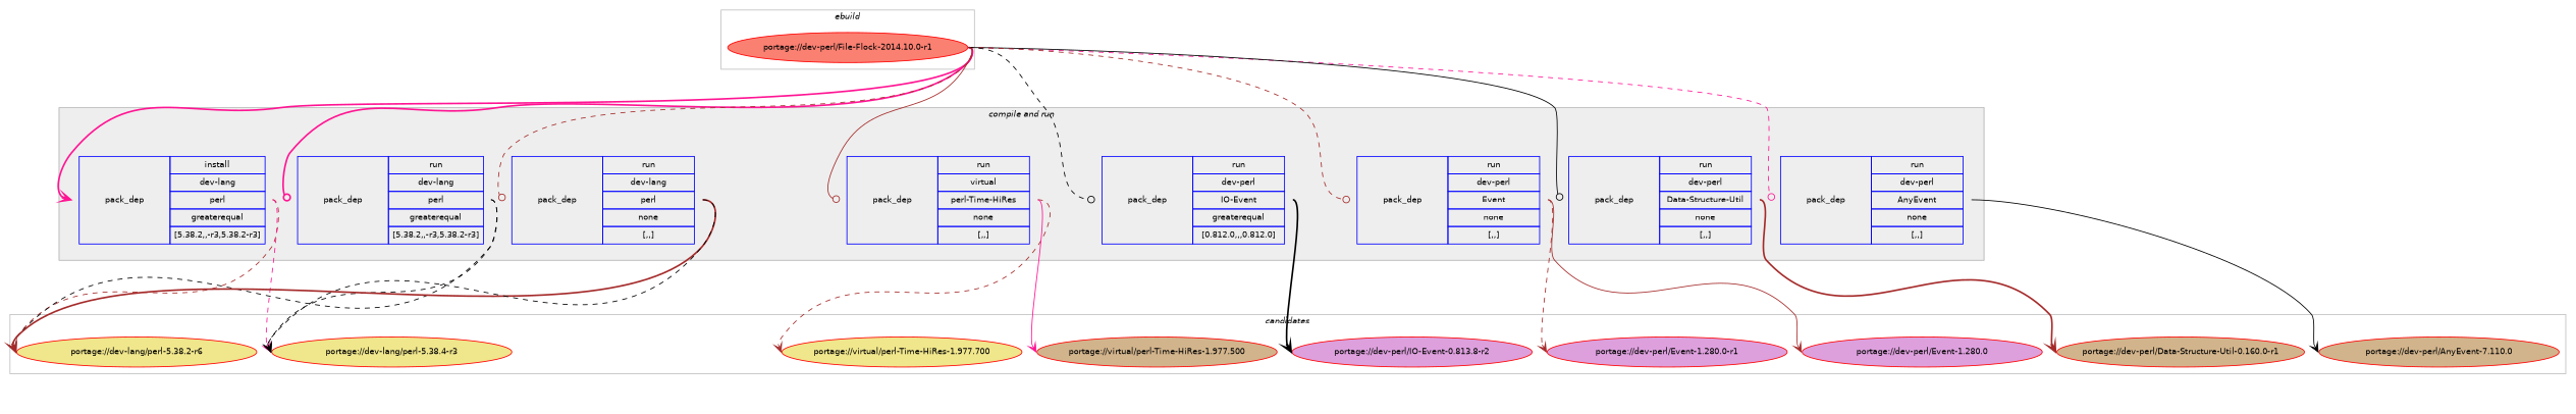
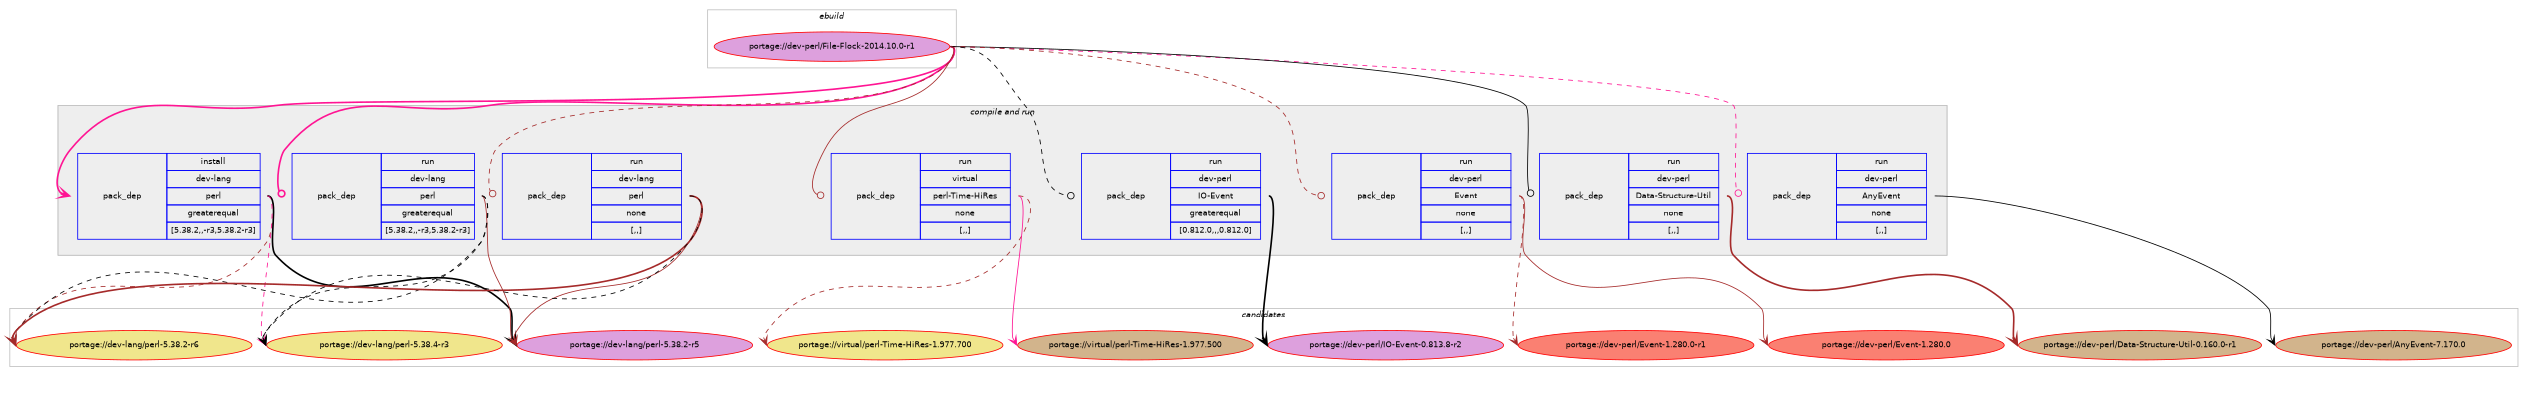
  digraph {
    compound=true
    concentrate=true
    fontname=Helvetica
    fontsize=10
    newrank=true
    rankdir=TB
    ranksep=1.5
    node [color=red fontname=Helvetica fontsize=10 style=filled]
    edge [arrowhead=vee color=brown headport=w style=dashed tailport=e weight=100]
-   n1 [fillcolor=salmon label="portage://dev-perl/File-Flock-2014.10.0-r1" width=4]
+   n1 [fillcolor=plum label="portage://dev-perl/File-Flock-2014.10.0-r1" width=4]
    n2 [color=blue label=<<TABLE BORDER="0" CELLBORDER="1" CELLSPACING="0" CELLPADDING="4" WIDTH="220"><TR><TD ROWSPAN="6" CELLPADDING="30">pack_dep</TD></TR><TR><TD WIDTH="110">install</TD></TR><TR><TD>dev-lang</TD></TR><TR><TD>perl</TD></TR><TR><TD>greaterequal</TD></TR><TR><TD>[5.38.2,,-r3,5.38.2-r3]</TD></TR></TABLE>> shape=none style=""]
    n3 [color=blue label=<<TABLE BORDER="0" CELLBORDER="1" CELLSPACING="0" CELLPADDING="4" WIDTH="220"><TR><TD ROWSPAN="6" CELLPADDING="30">pack_dep</TD></TR><TR><TD WIDTH="110">run</TD></TR><TR><TD>dev-lang</TD></TR><TR><TD>perl</TD></TR><TR><TD>greaterequal</TD></TR><TR><TD>[5.38.2,,-r3,5.38.2-r3]</TD></TR></TABLE>> shape=none style=""]
    n4 [color=blue label=<<TABLE BORDER="0" CELLBORDER="1" CELLSPACING="0" CELLPADDING="4" WIDTH="220"><TR><TD ROWSPAN="6" CELLPADDING="30">pack_dep</TD></TR><TR><TD WIDTH="110">run</TD></TR><TR><TD>dev-lang</TD></TR><TR><TD>perl</TD></TR><TR><TD>none</TD></TR><TR><TD>[,,]</TD></TR></TABLE>> shape=none style=""]
    n5 [color=blue label=<<TABLE BORDER="0" CELLBORDER="1" CELLSPACING="0" CELLPADDING="4" WIDTH="220"><TR><TD ROWSPAN="6" CELLPADDING="30">pack_dep</TD></TR><TR><TD WIDTH="110">run</TD></TR><TR><TD>dev-perl</TD></TR><TR><TD>AnyEvent</TD></TR><TR><TD>none</TD></TR><TR><TD>[,,]</TD></TR></TABLE>> shape=none style=""]
    n6 [color=blue label=<<TABLE BORDER="0" CELLBORDER="1" CELLSPACING="0" CELLPADDING="4" WIDTH="220"><TR><TD ROWSPAN="6" CELLPADDING="30">pack_dep</TD></TR><TR><TD WIDTH="110">run</TD></TR><TR><TD>dev-perl</TD></TR><TR><TD>Data-Structure-Util</TD></TR><TR><TD>none</TD></TR><TR><TD>[,,]</TD></TR></TABLE>> shape=none style=""]
    n7 [color=blue label=<<TABLE BORDER="0" CELLBORDER="1" CELLSPACING="0" CELLPADDING="4" WIDTH="220"><TR><TD ROWSPAN="6" CELLPADDING="30">pack_dep</TD></TR><TR><TD WIDTH="110">run</TD></TR><TR><TD>dev-perl</TD></TR><TR><TD>Event</TD></TR><TR><TD>none</TD></TR><TR><TD>[,,]</TD></TR></TABLE>> shape=none style=""]
    n8 [color=blue label=<<TABLE BORDER="0" CELLBORDER="1" CELLSPACING="0" CELLPADDING="4" WIDTH="220"><TR><TD ROWSPAN="6" CELLPADDING="30">pack_dep</TD></TR><TR><TD WIDTH="110">run</TD></TR><TR><TD>dev-perl</TD></TR><TR><TD>IO-Event</TD></TR><TR><TD>greaterequal</TD></TR><TR><TD>[0.812.0,,,0.812.0]</TD></TR></TABLE>> shape=none style=""]
    n9 [color=blue label=<<TABLE BORDER="0" CELLBORDER="1" CELLSPACING="0" CELLPADDING="4" WIDTH="220"><TR><TD ROWSPAN="6" CELLPADDING="30">pack_dep</TD></TR><TR><TD WIDTH="110">run</TD></TR><TR><TD>virtual</TD></TR><TR><TD>perl-Time-HiRes</TD></TR><TR><TD>none</TD></TR><TR><TD>[,,]</TD></TR></TABLE>> shape=none style=""]
    n10 [fillcolor=khaki label="portage://dev-lang/perl-5.38.2-r6" width=4]
+   n11 [fillcolor=plum label="portage://dev-lang/perl-5.38.2-r5" width=4]
    n12 [fillcolor=khaki label="portage://dev-lang/perl-5.38.4-r3" width=4]
-   n13 [fillcolor=tan label="portage://dev-perl/AnyEvent-7.110.0" width=4]
+   n13 [fillcolor=tan label="portage://dev-perl/AnyEvent-7.170.0" width=4]
    n14 [fillcolor=tan label="portage://dev-perl/Data-Structure-Util-0.160.0-r1" width=4]
-   n15 [fillcolor=plum label="portage://dev-perl/Event-1.280.0-r1" width=4]
-   n16 [fillcolor=plum label="portage://dev-perl/Event-1.280.0" width=4]
+   n15 [fillcolor=salmon label="portage://dev-perl/Event-1.280.0-r1" width=4]
+   n16 [fillcolor=salmon label="portage://dev-perl/Event-1.280.0" width=4]
    n17 [fillcolor=plum label="portage://dev-perl/IO-Event-0.813.8-r2" width=4]
    n18 [fillcolor=khaki label="portage://virtual/perl-Time-HiRes-1.977.700" width=4]
    n19 [fillcolor=tan label="portage://virtual/perl-Time-HiRes-1.977.500" width=4]
    subgraph cluster_1 {
      color=gray
      label=<<i>ebuild</i>>
      n1
    }
    subgraph cluster_2 {
      color=gray
      label=<<i>dependencies</i>>
      subgraph cluster_3 {
        color=gray
        fillcolor="#eeeeee"
        label=<<i>run</i>>
        style=filled
        subgraph sub_4 {
          color=gray
          fillcolor="#eeeeee"
          label=<<i>run</i>>
          style=filled
          n3
        }
        subgraph sub_5 {
          color=gray
          fillcolor="#eeeeee"
          label=<<i>run</i>>
          style=filled
          n4
        }
        subgraph sub_6 {
          color=gray
          fillcolor="#eeeeee"
          label=<<i>run</i>>
          style=filled
          n5
        }
        subgraph sub_7 {
          color=gray
          fillcolor="#eeeeee"
          label=<<i>run</i>>
          style=filled
          n6
        }
        subgraph sub_8 {
          color=gray
          fillcolor="#eeeeee"
          label=<<i>run</i>>
          style=filled
          n7
        }
        subgraph sub_9 {
          color=gray
          fillcolor="#eeeeee"
          label=<<i>run</i>>
          style=filled
          n8
        }
        subgraph sub_10 {
          color=gray
          fillcolor="#eeeeee"
          label=<<i>run</i>>
          style=filled
          n9
        }
      }
      subgraph cluster_11 {
        color=gray
        fillcolor="#eeeeee"
        label=<<i>compile</i>>
        style=filled
        subgraph sub_12 {
          color=gray
          fillcolor="#eeeeee"
          label=<<i>compile</i>>
          style=filled
          n2
        }
      }
      subgraph cluster_13 {
        color=gray
        fillcolor="#eeeeee"
        label=<<i>compile and run</i>>
        style=filled
      }
    }
    subgraph cluster_14 {
      color=gray
      label=<<i>candidates</i>>
      rank=same
      subgraph sub_15 {
        color=black
        label=<<i>candidates</i>>
        nodesep=1
        rank=same
        n10
+       n11
        n12
      }
      subgraph sub_16 {
        color=black
        label=<<i>candidates</i>>
        nodesep=1
        rank=same
        n10
+       n11
        n12
      }
      subgraph sub_17 {
        color=black
        label=<<i>candidates</i>>
        nodesep=1
        rank=same
        n10
+       n11
        n12
      }
      subgraph sub_18 {
        color=black
        label=<<i>candidates</i>>
        nodesep=1
        rank=same
        n13
      }
      subgraph sub_19 {
        color=black
        label=<<i>candidates</i>>
        nodesep=1
        rank=same
        n14
      }
      subgraph sub_20 {
        color=black
        label=<<i>candidates</i>>
        nodesep=1
        rank=same
        n15
        n16
      }
      subgraph sub_21 {
        color=black
        label=<<i>candidates</i>>
        nodesep=1
        rank=same
        n17
      }
      subgraph sub_22 {
        color=black
        label=<<i>candidates</i>>
        nodesep=1
        rank=same
        n18
        n19
      }
    }
    n1 -> n2 [color=deeppink style=bold weight=20]
    n1 -> n3 [arrowhead=odot color=deeppink style=bold weight=20]
    n1 -> n4 [arrowhead=odot weight=20]
    n1 -> n5 [arrowhead=odot color=deeppink weight=20]
    n1 -> n6 [arrowhead=odot color=black style=solid weight=20]
    n1 -> n7 [arrowhead=odot weight=20]
    n1 -> n8 [arrowhead=odot color=black weight=20]
    n1 -> n9 [arrowhead=odot style=solid weight=20]
    n2 -> n10
+   n2 -> n11 [color=black style=bold]
    n2 -> n12 [color=deeppink]
    n3 -> n10 [color=black]
+   n3 -> n11 [style=solid]
    n3 -> n12 [color=black]
    n4 -> n10 [style=bold]
+   n4 -> n11 [style=solid]
    n4 -> n12 [color=black]
    n5 -> n13 [color=black style=solid]
    n6 -> n14 [style=bold]
    n7 -> n15
    n7 -> n16 [style=solid]
    n8 -> n17 [color=black style=bold]
    n9 -> n18
    n9 -> n19 [color=deeppink style=solid]
  }
